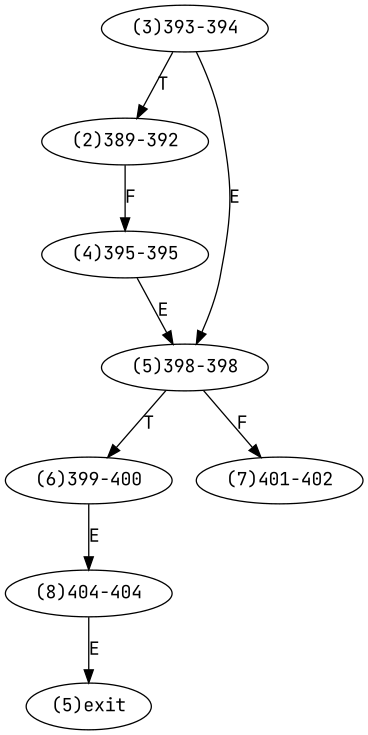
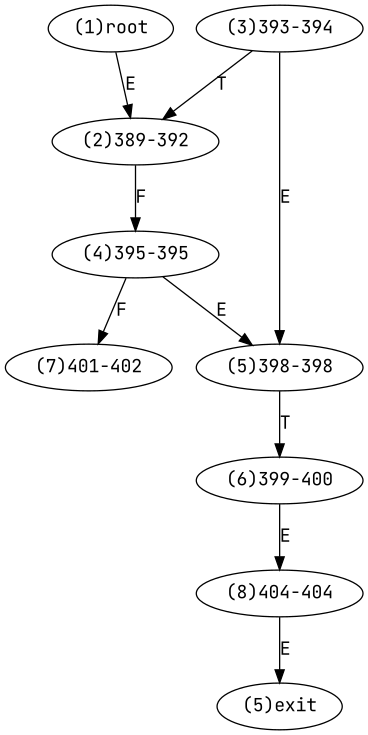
  digraph {
    fontname="JetBrains Mono"
    node [fontname="JetBrains Mono"]
    edge [fontname="JetBrains Mono"]
+   n1 [label="(1)root"]
    n2 [label="(2)389-392"]
    n3 [label="(4)395-395"]
    n4 [label="(3)393-394"]
    n5 [label="(5)398-398"]
    n6 [label="(6)399-400"]
    n7 [label="(7)401-402"]
    n8 [label="(8)404-404"]
    n9 [label="(5)exit"]
+   n1 -> n2 [label=E]
    n2 -> n3 [label=F]
    n3 -> n5 [label=E]
    n4 -> n2 [label=T]
    n4 -> n5 [label=E]
    n5 -> n6 [label=T]
-   n5 -> n7 [label=F]
+   n3 -> n7 [label=F]
    n6 -> n8 [label=E]
    n8 -> n9 [label=E]
  }
